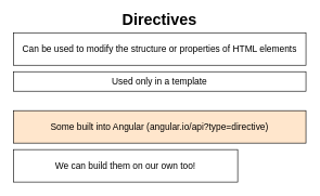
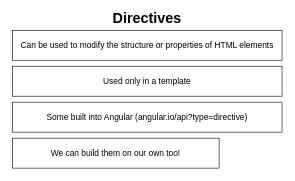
  <mxCell id="0" />
  <mxCell id="1" parent="0" />
  <mxCell id="2" value="&lt;b style=&quot;font-size: 24px;&quot;&gt;Directives&lt;/b&gt;" style="text;html=1;strokeColor=none;fillColor=none;align=center;verticalAlign=middle;whiteSpace=wrap;rounded=0;fontSize=24;" vertex="1" parent="1"><mxGeometry x="225" y="20" width="40" height="20" as="geometry" /></mxCell>
  <mxCell id="3" value="Can be used to modify the structure or properties of HTML elements" style="rounded=0;whiteSpace=wrap;html=1;fontSize=14;align=center;" vertex="1" parent="1"><mxGeometry x="20" y="50" width="450" height="50" as="geometry" /></mxCell>
- <mxCell id="4" value="Used only in a template" style="rounded=0;whiteSpace=wrap;html=1;fontSize=14;align=center;" vertex="1" parent="1"><mxGeometry x="20" y="110" width="450" height="30" as="geometry" /></mxCell>
- <mxCell id="5" value="Some built into Angular (angular.io/api?type=directive)" style="rounded=0;whiteSpace=wrap;html=1;fontSize=14;align=center;fillColor=#ffe6cc;" vertex="1" parent="1"><mxGeometry x="20" y="170" width="450" height="50" as="geometry" /></mxCell>
+ <mxCell id="4" value="Used only in a template" style="rounded=0;whiteSpace=wrap;html=1;fontSize=14;align=center;" vertex="1" parent="1"><mxGeometry x="20" y="110" width="450" height="50" as="geometry" /></mxCell>
+ <mxCell id="5" value="Some built into Angular (angular.io/api?type=directive)" style="rounded=0;whiteSpace=wrap;html=1;fontSize=14;align=center;" vertex="1" parent="1"><mxGeometry x="20" y="170" width="450" height="50" as="geometry" /></mxCell>
  <mxCell id="6" value="We can build them on our own too!" style="rounded=0;whiteSpace=wrap;html=1;fontSize=14;align=center;" vertex="1" parent="1"><mxGeometry x="20" y="230" width="345" height="50" as="geometry" /></mxCell>
